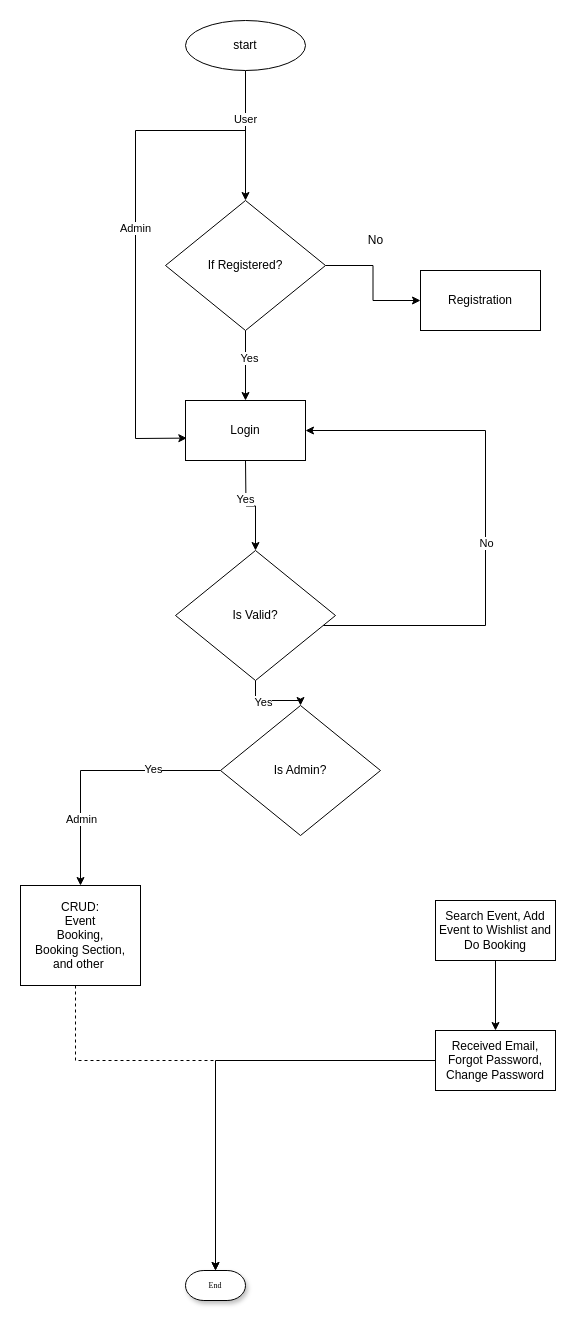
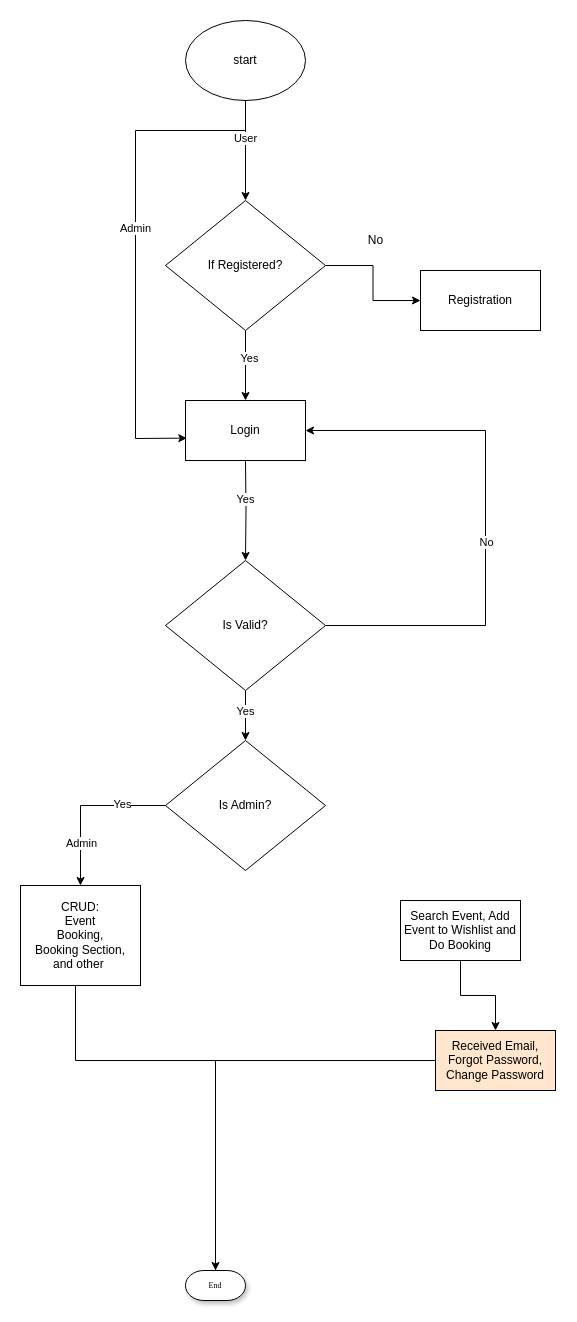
  <mxCell id="0" />
  <mxCell id="1" parent="0" />
  <mxCell id="2" value="End" style="strokeWidth=1;html=1;shape=mxgraph.flowchart.terminator;whiteSpace=wrap;rounded=0;shadow=1;labelBackgroundColor=none;fontFamily=Verdana;fontSize=8;align=center;" parent="1" vertex="1"><mxGeometry x="185" y="1270" width="60" height="30" as="geometry" /></mxCell>
  <mxCell id="3" style="edgeStyle=orthogonalEdgeStyle;rounded=0;orthogonalLoop=1;jettySize=auto;html=1;" edge="1" parent="1" source="6" target="25"><mxGeometry relative="1" as="geometry" /></mxCell>
  <mxCell id="4" value="Yes" style="edgeLabel;html=1;align=center;verticalAlign=middle;resizable=0;points=[];" vertex="1" connectable="0" parent="3"><mxGeometry x="-0.242" y="3" relative="1" as="geometry"><mxPoint as="offset" /></mxGeometry></mxCell>
  <mxCell id="5" style="edgeStyle=orthogonalEdgeStyle;rounded=0;orthogonalLoop=1;jettySize=auto;html=1;" edge="1" parent="1" source="6" target="24"><mxGeometry relative="1" as="geometry" /></mxCell>
  <mxCell id="6" value="If Registered?" style="rhombus;whiteSpace=wrap;html=1;" vertex="1" parent="1"><mxGeometry x="165" y="200" width="160" height="130" as="geometry" /></mxCell>
- <mxCell id="7" style="edgeStyle=orthogonalEdgeStyle;rounded=0;orthogonalLoop=1;jettySize=auto;html=1;" edge="1" parent="1" source="8" target="2"><mxGeometry relative="1" as="geometry" /></mxCell>
- <mxCell id="8" value="Received Email, Forgot Password,&lt;br&gt;Change Password" style="rounded=0;whiteSpace=wrap;html=1;" vertex="1" parent="1"><mxGeometry x="435" y="1030" width="120" height="60" as="geometry" /></mxCell>
+ <mxCell id="7" style="edgeStyle=orthogonalEdgeStyle;rounded=0;orthogonalLoop=1;jettySize=auto;html=1;endArrow=none;" edge="1" parent="1" source="8" target="2"><mxGeometry relative="1" as="geometry" /></mxCell>
+ <mxCell id="8" value="Received Email, Forgot Password,&lt;br&gt;Change Password" style="rounded=0;whiteSpace=wrap;html=1;fillColor=#ffe6cc;" vertex="1" parent="1"><mxGeometry x="435" y="1030" width="120" height="60" as="geometry" /></mxCell>
  <mxCell id="9" style="edgeStyle=orthogonalEdgeStyle;rounded=0;orthogonalLoop=1;jettySize=auto;html=1;entryX=0.5;entryY=0;entryDx=0;entryDy=0;" edge="1" parent="1" source="10" target="8"><mxGeometry relative="1" as="geometry" /></mxCell>
- <mxCell id="10" value="Search Event, Add Event to Wishlist and Do Booking" style="rounded=0;whiteSpace=wrap;html=1;" vertex="1" parent="1"><mxGeometry x="435" y="900" width="120" height="60" as="geometry" /></mxCell>
- <mxCell id="11" style="edgeStyle=orthogonalEdgeStyle;rounded=0;orthogonalLoop=1;jettySize=auto;html=1;dashed=1;" edge="1" parent="1" source="12" target="2"><mxGeometry relative="1" as="geometry"><mxPoint x="95" y="1070" as="targetPoint" /><Array as="points"><mxPoint x="75" y="1060" /><mxPoint x="215" y="1060" /></Array></mxGeometry></mxCell>
+ <mxCell id="10" value="Search Event, Add Event to Wishlist and Do Booking" style="rounded=0;whiteSpace=wrap;html=1;" vertex="1" parent="1"><mxGeometry x="400" y="900" width="120" height="60" as="geometry" /></mxCell>
+ <mxCell id="11" style="edgeStyle=orthogonalEdgeStyle;rounded=0;orthogonalLoop=1;jettySize=auto;html=1;" edge="1" parent="1" source="12" target="2"><mxGeometry relative="1" as="geometry"><mxPoint x="95" y="1070" as="targetPoint" /><Array as="points"><mxPoint x="75" y="1060" /><mxPoint x="215" y="1060" /></Array></mxGeometry></mxCell>
  <mxCell id="12" value="CRUD:&lt;br&gt;Event&lt;br&gt;Booking,&lt;br&gt;Booking Section,&lt;br&gt;and other&amp;nbsp;" style="rounded=0;whiteSpace=wrap;html=1;" vertex="1" parent="1"><mxGeometry x="20" y="885" width="120" height="100" as="geometry" /></mxCell>
  <mxCell id="13" style="edgeStyle=orthogonalEdgeStyle;rounded=0;orthogonalLoop=1;jettySize=auto;html=1;" edge="1" parent="1" target="19"><mxGeometry relative="1" as="geometry"><mxPoint x="245" y="460" as="sourcePoint" /></mxGeometry></mxCell>
  <mxCell id="14" value="Yes" style="edgeLabel;html=1;align=center;verticalAlign=middle;resizable=0;points=[];" vertex="1" connectable="0" parent="13"><mxGeometry x="-0.246" y="-1" relative="1" as="geometry"><mxPoint as="offset" /></mxGeometry></mxCell>
  <mxCell id="15" style="edgeStyle=orthogonalEdgeStyle;rounded=0;orthogonalLoop=1;jettySize=auto;html=1;" edge="1" parent="1" source="19" target="23"><mxGeometry relative="1" as="geometry" /></mxCell>
  <mxCell id="16" value="Yes" style="edgeLabel;html=1;align=center;verticalAlign=middle;resizable=0;points=[];" vertex="1" connectable="0" parent="15"><mxGeometry x="-0.22" y="-1" relative="1" as="geometry"><mxPoint as="offset" /></mxGeometry></mxCell>
  <mxCell id="17" style="edgeStyle=orthogonalEdgeStyle;rounded=0;orthogonalLoop=1;jettySize=auto;html=1;entryX=1;entryY=0.5;entryDx=0;entryDy=0;" edge="1" parent="1" source="19" target="25"><mxGeometry relative="1" as="geometry"><mxPoint x="405" y="430" as="targetPoint" /><Array as="points"><mxPoint x="485" y="625" /><mxPoint x="485" y="430" /></Array></mxGeometry></mxCell>
  <mxCell id="18" value="No" style="edgeLabel;html=1;align=center;verticalAlign=middle;resizable=0;points=[];" vertex="1" connectable="0" parent="17"><mxGeometry x="-0.087" relative="1" as="geometry"><mxPoint as="offset" /></mxGeometry></mxCell>
- <mxCell id="19" value="Is Valid?" style="rhombus;whiteSpace=wrap;html=1;" vertex="1" parent="1"><mxGeometry x="175" y="550" width="160" height="130" as="geometry" /></mxCell>
+ <mxCell id="19" value="Is Valid?" style="rhombus;whiteSpace=wrap;html=1;" vertex="1" parent="1"><mxGeometry x="165" y="560" width="160" height="130" as="geometry" /></mxCell>
  <mxCell id="20" style="edgeStyle=orthogonalEdgeStyle;rounded=0;orthogonalLoop=1;jettySize=auto;html=1;" edge="1" parent="1" source="23" target="12"><mxGeometry relative="1" as="geometry"><mxPoint x="95" y="805" as="targetPoint" /></mxGeometry></mxCell>
  <mxCell id="21" value="Yes" style="edgeLabel;html=1;align=center;verticalAlign=middle;resizable=0;points=[];" vertex="1" connectable="0" parent="20"><mxGeometry x="-0.47" y="-2" relative="1" as="geometry"><mxPoint as="offset" /></mxGeometry></mxCell>
  <mxCell id="22" value="Admin" style="edgeLabel;html=1;align=center;verticalAlign=middle;resizable=0;points=[];" vertex="1" connectable="0" parent="20"><mxGeometry x="0.473" relative="1" as="geometry"><mxPoint as="offset" /></mxGeometry></mxCell>
- <mxCell id="23" value="Is Admin?" style="rhombus;whiteSpace=wrap;html=1;" vertex="1" parent="1"><mxGeometry x="220" y="705" width="160" height="130" as="geometry" /></mxCell>
+ <mxCell id="23" value="Is Admin?" style="rhombus;whiteSpace=wrap;html=1;" vertex="1" parent="1"><mxGeometry x="165" y="740" width="160" height="130" as="geometry" /></mxCell>
  <mxCell id="24" value="Registration" style="rounded=0;whiteSpace=wrap;html=1;" vertex="1" parent="1"><mxGeometry x="420" y="270" width="120" height="60" as="geometry" /></mxCell>
  <mxCell id="25" value="Login" style="rounded=0;whiteSpace=wrap;html=1;" vertex="1" parent="1"><mxGeometry x="185" y="400" width="120" height="60" as="geometry" /></mxCell>
  <mxCell id="26" style="edgeStyle=orthogonalEdgeStyle;rounded=0;orthogonalLoop=1;jettySize=auto;html=1;entryX=0.5;entryY=0;entryDx=0;entryDy=0;" edge="1" parent="1" source="28" target="6"><mxGeometry relative="1" as="geometry" /></mxCell>
  <mxCell id="27" value="User" style="edgeLabel;html=1;align=center;verticalAlign=middle;resizable=0;points=[];" vertex="1" connectable="0" parent="26"><mxGeometry x="-0.261" y="-1" relative="1" as="geometry"><mxPoint as="offset" /></mxGeometry></mxCell>
- <mxCell id="28" value="start&lt;br&gt;" style="ellipse;whiteSpace=wrap;html=1;" vertex="1" parent="1"><mxGeometry x="185" y="20" width="120" height="50" as="geometry" /></mxCell>
+ <mxCell id="28" value="start&lt;br&gt;" style="ellipse;whiteSpace=wrap;html=1;" vertex="1" parent="1"><mxGeometry x="185" y="20" width="120" height="80" as="geometry" /></mxCell>
  <mxCell id="29" value="No" style="text;html=1;align=center;verticalAlign=middle;resizable=0;points=[];autosize=1;strokeColor=none;fillColor=none;" vertex="1" parent="1"><mxGeometry x="355" y="225" width="40" height="30" as="geometry" /></mxCell>
  <mxCell id="30" value="" style="endArrow=classic;html=1;rounded=0;entryX=0.011;entryY=0.627;entryDx=0;entryDy=0;entryPerimeter=0;" edge="1" parent="1" target="25"><mxGeometry width="50" height="50" relative="1" as="geometry"><mxPoint x="245" y="130" as="sourcePoint" /><mxPoint x="175" y="430" as="targetPoint" /><Array as="points"><mxPoint x="135" y="130" /><mxPoint x="135" y="438" /></Array></mxGeometry></mxCell>
  <mxCell id="31" value="Admin" style="edgeLabel;html=1;align=center;verticalAlign=middle;resizable=0;points=[];" vertex="1" connectable="0" parent="30"><mxGeometry x="-0.117" y="-1" relative="1" as="geometry"><mxPoint as="offset" /></mxGeometry></mxCell>
